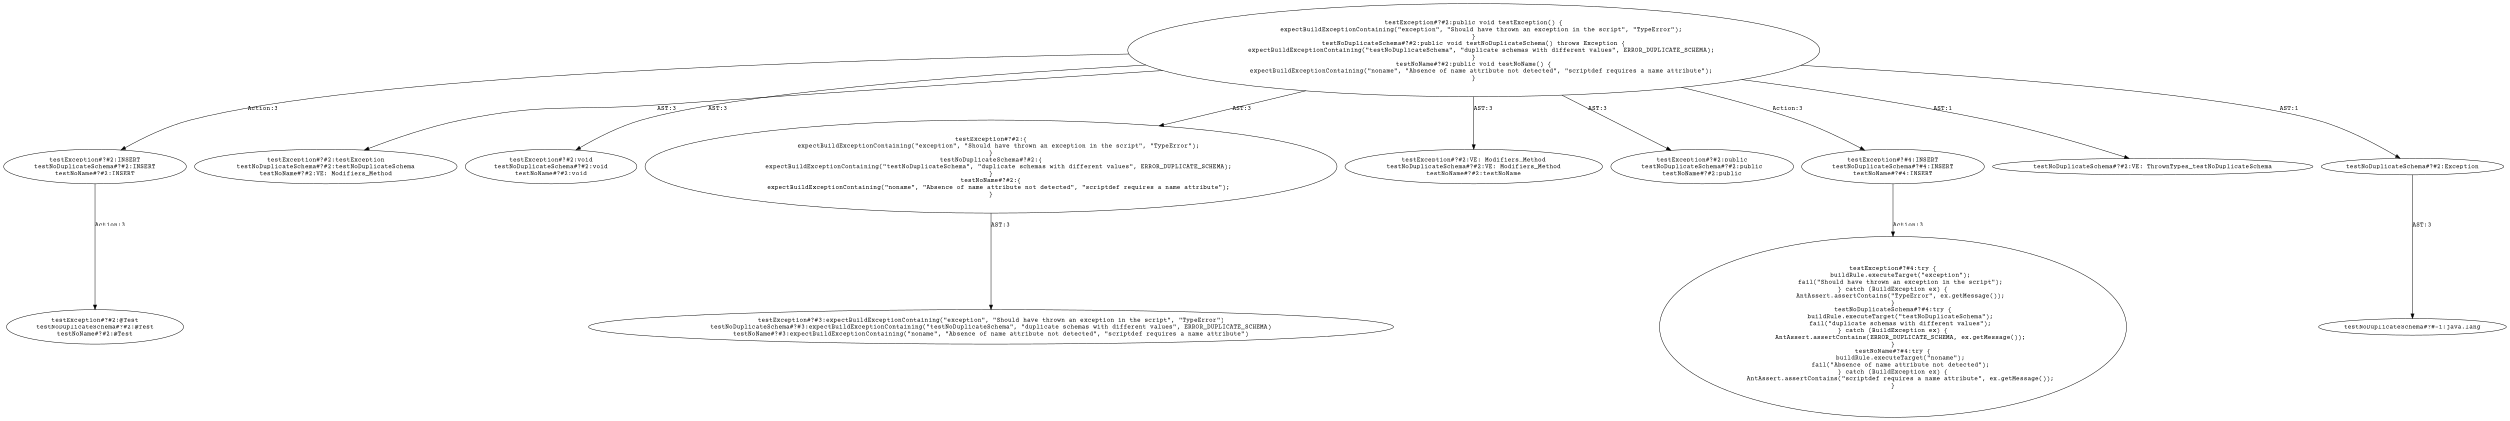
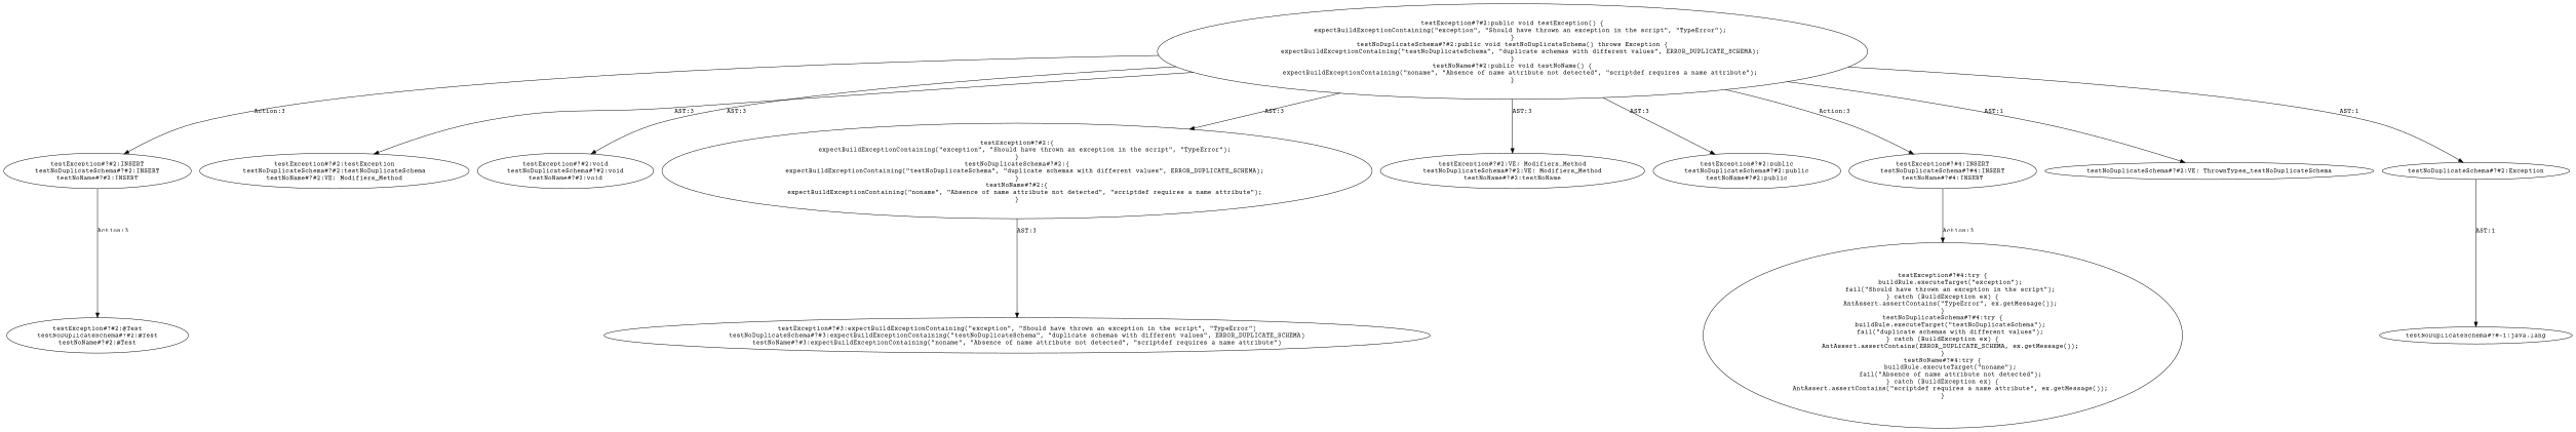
  digraph {
    fontname="Courier Prime"
    node [shape=ellipse fontname="Courier Prime"]
    edge [fontname="Courier Prime"]
    n1 [label="testException#?#2:INSERT\ntestNoDuplicateSchema#?#2:INSERT\ntestNoName#?#2:INSERT"]
    n2 [label="testException#?#2:@Test\ntestNoDuplicateSchema#?#2:@Test\ntestNoName#?#2:@Test"]
    n3 [label="testException#?#2:public void testException() \{\n    expectBuildExceptionContaining(\"exception\", \"Should have thrown an exception in the script\", \"TypeError\");\n\}\ntestNoDuplicateSchema#?#2:public void testNoDuplicateSchema() throws Exception \{\n    expectBuildExceptionContaining(\"testNoDuplicateSchema\", \"duplicate schemas with different values\", ERROR_DUPLICATE_SCHEMA);\n\}\ntestNoName#?#2:public void testNoName() \{\n    expectBuildExceptionContaining(\"noname\", \"Absence of name attribute not detected\", \"scriptdef requires a name attribute\");\n\}"]
    n4 [label="testException#?#2:testException\ntestNoDuplicateSchema#?#2:testNoDuplicateSchema\ntestNoName#?#2:VE: Modifiers_Method"]
    n5 [label="testException#?#2:void\ntestNoDuplicateSchema#?#2:void\ntestNoName#?#2:void"]
    n6 [label="testException#?#2:\{\n    expectBuildExceptionContaining(\"exception\", \"Should have thrown an exception in the script\", \"TypeError\");\n\}\ntestNoDuplicateSchema#?#2:\{\n    expectBuildExceptionContaining(\"testNoDuplicateSchema\", \"duplicate schemas with different values\", ERROR_DUPLICATE_SCHEMA);\n\}\ntestNoName#?#2:\{\n    expectBuildExceptionContaining(\"noname\", \"Absence of name attribute not detected\", \"scriptdef requires a name attribute\");\n\}"]
    n7 [label="testException#?#2:VE: Modifiers_Method\ntestNoDuplicateSchema#?#2:VE: Modifiers_Method\ntestNoName#?#2:testNoName"]
    n8 [label="testException#?#2:public\ntestNoDuplicateSchema#?#2:public\ntestNoName#?#2:public"]
    n9 [label="testException#?#4:INSERT\ntestNoDuplicateSchema#?#4:INSERT\ntestNoName#?#4:INSERT"]
    n10 [label="testNoDuplicateSchema#?#2:VE: ThrownTypes_testNoDuplicateSchema"]
    n11 [label="testNoDuplicateSchema#?#2:Exception"]
    n12 [label="testException#?#3:expectBuildExceptionContaining(\"exception\", \"Should have thrown an exception in the script\", \"TypeError\")\ntestNoDuplicateSchema#?#3:expectBuildExceptionContaining(\"testNoDuplicateSchema\", \"duplicate schemas with different values\", ERROR_DUPLICATE_SCHEMA)\ntestNoName#?#3:expectBuildExceptionContaining(\"noname\", \"Absence of name attribute not detected\", \"scriptdef requires a name attribute\")"]
    n13 [label="testException#?#4:try \{\n    buildRule.executeTarget(\"exception\");\n    fail(\"Should have thrown an exception in the script\");\n\} catch (BuildException ex) \{\n    AntAssert.assertContains(\"TypeError\", ex.getMessage());\n\}\ntestNoDuplicateSchema#?#4:try \{\n    buildRule.executeTarget(\"testNoDuplicateSchema\");\n    fail(\"duplicate schemas with different values\");\n\} catch (BuildException ex) \{\n    AntAssert.assertContains(ERROR_DUPLICATE_SCHEMA, ex.getMessage());\n\}\ntestNoName#?#4:try \{\n    buildRule.executeTarget(\"noname\");\n    fail(\"Absence of name attribute not detected\");\n\} catch (BuildException ex) \{\n    AntAssert.assertContains(\"scriptdef requires a name attribute\", ex.getMessage());\n\}"]
    n14 [label="testNoDuplicateSchema#?#-1:java.lang"]
    n1 -> n2 [label="Action:3"]
    n3 -> n1 [label="Action:3"]
    n3 -> n4 [label="AST:3"]
    n3 -> n5 [label="AST:3"]
    n3 -> n6 [label="AST:3"]
    n3 -> n7 [label="AST:3"]
    n3 -> n8 [label="AST:3"]
    n3 -> n9 [label="Action:3"]
    n3 -> n10 [label="AST:1"]
    n3 -> n11 [label="AST:1"]
    n6 -> n12 [label="AST:3"]
    n9 -> n13 [label="Action:3"]
-   n11 -> n14 [label="AST:3"]
+   n11 -> n14 [label="AST:1"]
  }
